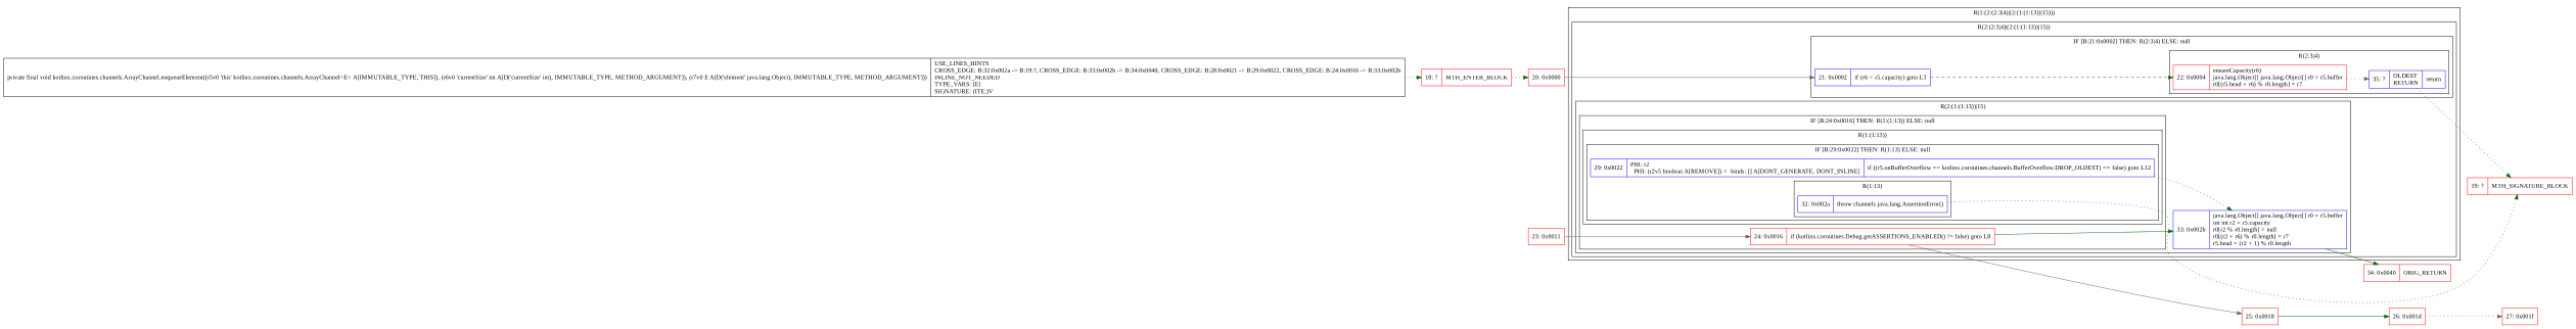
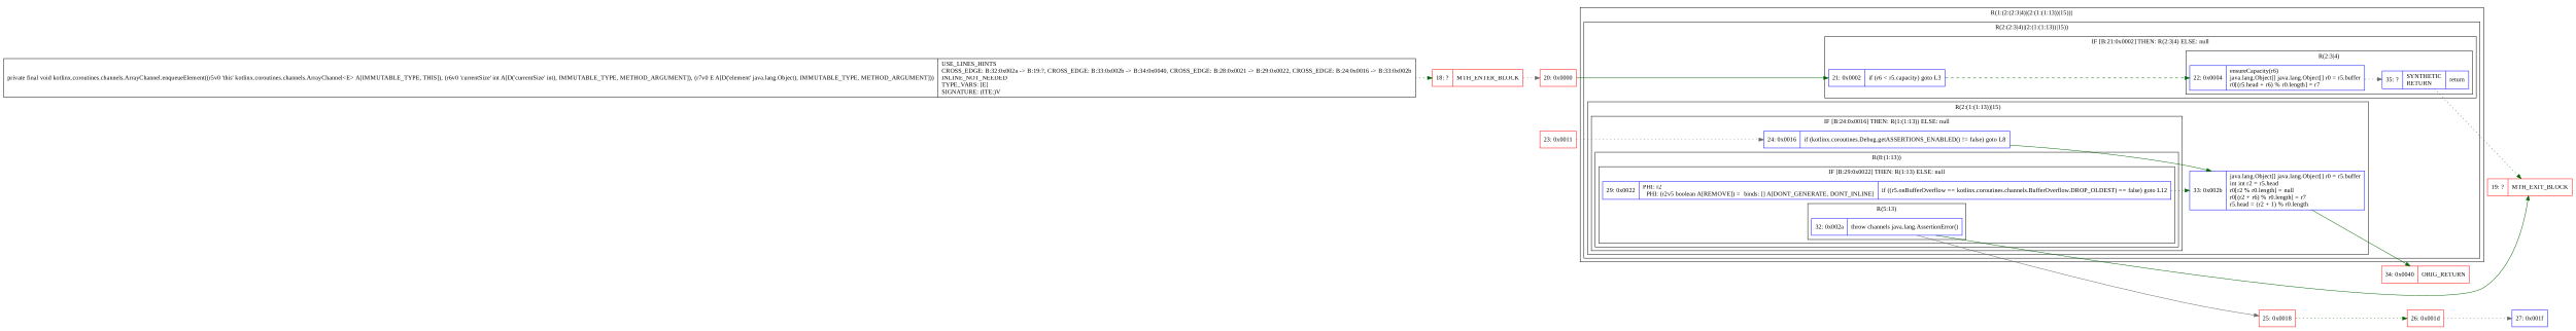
  digraph {
    fontname="Liberation Serif"
    rankdir=LR
    node [color=red fontname="Liberation Serif" shape=record]
    edge [color=darkgreen fontname="Liberation Serif" style=solid]
-   n1 [label="{22\:\ 0x0004|ensureCapacity(r6)\ljava.lang.Object[] java.lang.Object[] r0 = r5.buffer\lr0[(r5.head + r6) % r0.length] = r7\l}"]
-   n2 [color=blue label="{35\:\ ?|OLDEST\lRETURN\l|return\l}"]
+   n1 [color=blue label="{22\:\ 0x0004|ensureCapacity(r6)\ljava.lang.Object[] java.lang.Object[] r0 = r5.buffer\lr0[(r5.head + r6) % r0.length] = r7\l}"]
+   n2 [color=blue label="{35\:\ ?|SYNTHETIC\lRETURN\l|return\l}"]
    n3 [color=blue label="{21\:\ 0x0002|if (r6 \< r5.capacity) goto L3\l}"]
    n4 [color=blue label="{32\:\ 0x002a|throw channels java.lang.AssertionError()\l}"]
    n5 [color=blue label="{29\:\ 0x0022|PHI: r2 \l  PHI: (r2v5 boolean A[REMOVE]) =  binds: [] A[DONT_GENERATE, DONT_INLINE]\l|if ((r5.onBufferOverflow == kotlinx.coroutines.channels.BufferOverflow.DROP_OLDEST) == false) goto L12\l}"]
-   n6 [label="{24\:\ 0x0016|if (kotlinx.coroutines.Debug.getASSERTIONS_ENABLED() != false) goto L8\l}"]
-   n7 [color=blue label="{33\:\ 0x002b|java.lang.Object[] java.lang.Object[] r0 = r5.buffer\lint int r2 = r5.capacity\lr0[r2 % r0.length] = null\lr0[(r2 + r6) % r0.length] = r7\lr5.head = (r2 + 1) % r0.length\l}"]
-   n8 [label="{19\:\ ?|MTH_SIGNATURE_BLOCK\l}"]
+   n6 [color=blue label="{24\:\ 0x0016|if (kotlinx.coroutines.Debug.getASSERTIONS_ENABLED() != false) goto L8\l}"]
+   n7 [color=blue label="{33\:\ 0x002b|java.lang.Object[] java.lang.Object[] r0 = r5.buffer\lint int r2 = r5.head\lr0[r2 % r0.length] = null\lr0[(r2 + r6) % r0.length] = r7\lr5.head = (r2 + 1) % r0.length\l}"]
+   n8 [label="{19\:\ ?|MTH_EXIT_BLOCK\l}"]
    n9 [label="{25\:\ 0x0018}"]
    n10 [label="{34\:\ 0x0040|ORIG_RETURN\l}"]
    n11 [label="{23\:\ 0x0011}"]
    n12 [label="{26\:\ 0x001d}"]
    n13 [label="{18\:\ ?|MTH_ENTER_BLOCK\l}"]
    n14 [label="{20\:\ 0x0000}"]
-   n15 [label="{27\:\ 0x001f}"]
+   n15 [color=blue label="{27\:\ 0x001f}"]
    n16 [label="{private final void kotlinx.coroutines.channels.ArrayChannel.enqueueElement((r5v0 'this' kotlinx.coroutines.channels.ArrayChannel\<E\> A[IMMUTABLE_TYPE, THIS]), (r6v0 'currentSize' int A[D('currentSize' int), IMMUTABLE_TYPE, METHOD_ARGUMENT]), (r7v0 E A[D('element' java.lang.Object), IMMUTABLE_TYPE, METHOD_ARGUMENT]))  | USE_LINES_HINTS\lCROSS_EDGE: B:32:0x002a \-\> B:19:?, CROSS_EDGE: B:33:0x002b \-\> B:34:0x0040, CROSS_EDGE: B:28:0x0021 \-\> B:29:0x0022, CROSS_EDGE: B:24:0x0016 \-\> B:33:0x002b\lINLINE_NOT_NEEDED\lTYPE_VARS: [E]\lSIGNATURE: (ITE;)V\l}" color=""]
    subgraph cluster_1 {
      label="R(1:(2:(2:3|4)|(2:(1:(1:13))|15)))"
      subgraph cluster_2 {
        label="R(2:(2:3|4)|(2:(1:(1:13))|15))"
        subgraph cluster_3 {
          label="IF [B:21:0x0002] THEN: R(2:3|4) ELSE: null"
          n3
          subgraph cluster_4 {
            label="R(2:3|4)"
            n1
            n2
          }
        }
        subgraph cluster_5 {
          label="R(2:(1:(1:13))|15)"
          n7
          subgraph cluster_6 {
            label="IF [B:24:0x0016] THEN: R(1:(1:13)) ELSE: null"
            n6
            subgraph cluster_7 {
-             label="R(1:(1:13))"
+             label="R(8:(1:13))"
              subgraph cluster_8 {
                label="IF [B:29:0x0022] THEN: R(1:13) ELSE: null"
                n5
                subgraph cluster_9 {
-                 label="R(1:13)"
+                 label="R(5:13)"
                  n4
                }
              }
            }
          }
        }
      }
    }
    n1 -> n2 [color=gray40 style=dotted]
    n2 -> n8 [style=dotted]
    n3 -> n1 [style=dashed]
-   n4 -> n8 [style=dotted]
+   n4 -> n8
    n5 -> n7 [style=dotted]
    n6 -> n7
-   n6 -> n9 [color=gray40]
+   n4 -> n9 [color=gray40]
    n7 -> n10
-   n9 -> n12
-   n11 -> n6 [color=gray40]
+   n9 -> n12 [style=dotted]
+   n11 -> n6 [color=gray40 style=dotted]
    n12 -> n15 [color=gray40 style=dotted]
-   n13 -> n14 [style=dotted]
-   n14 -> n3 [color=gray40]
+   n13 -> n14 [color=gray40 style=dotted]
+   n14 -> n3
    n16 -> n13 [style=dotted]
  }
